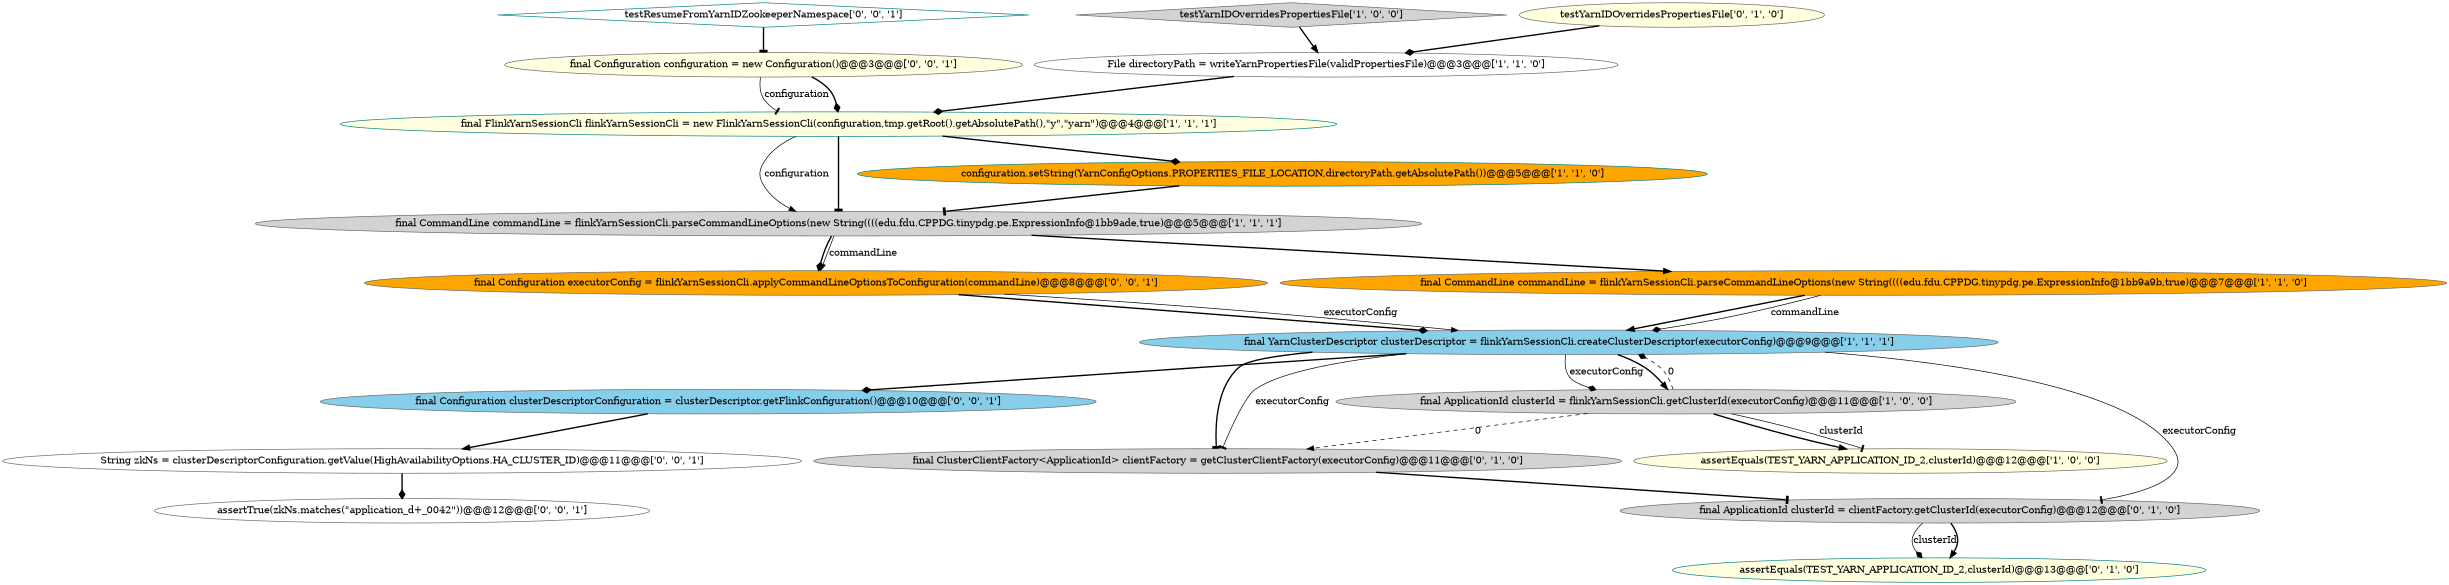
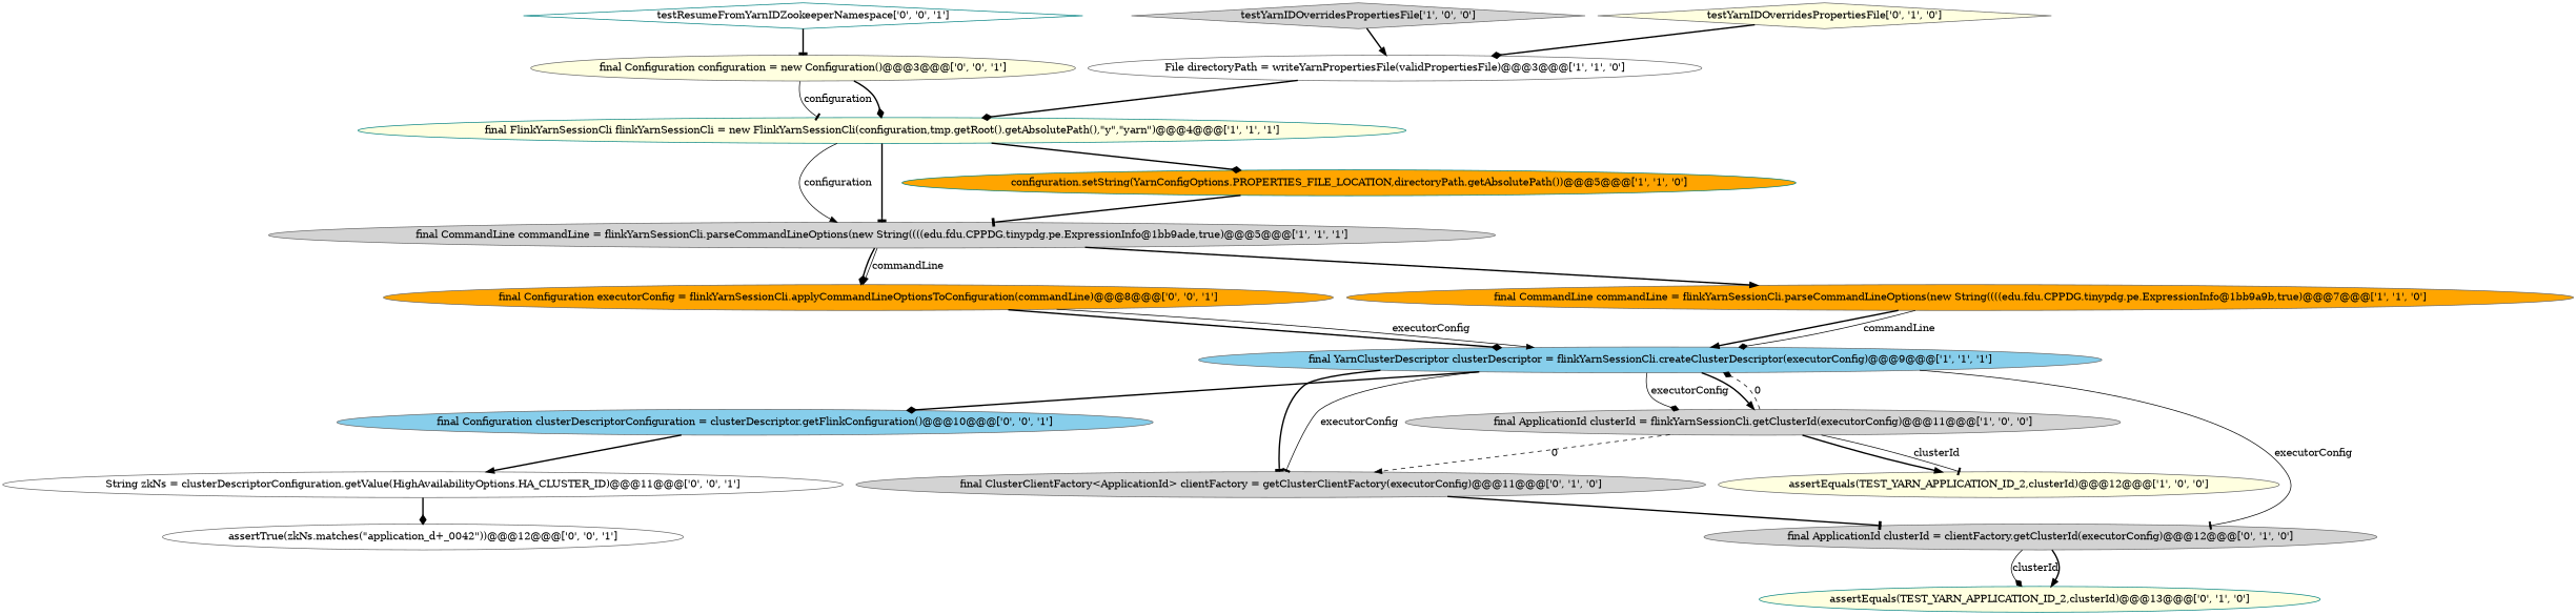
  digraph {
    node [fillcolor=lightgrey shape=ellipse style=filled color=gray40]
    edge [style=bold arrowhead=diamond]
    n1 [label="final CommandLine commandLine = flinkYarnSessionCli.parseCommandLineOptions(new String((((edu.fdu.CPPDG.tinypdg.pe.ExpressionInfo@1bb9ade,true)@@@5@@@['1', '1', '1']"]
    n2 [fillcolor=orange label="final Configuration executorConfig = flinkYarnSessionCli.applyCommandLineOptionsToConfiguration(commandLine)@@@8@@@['0', '0', '1']"]
    n3 [fillcolor=orange label="final CommandLine commandLine = flinkYarnSessionCli.parseCommandLineOptions(new String((((edu.fdu.CPPDG.tinypdg.pe.ExpressionInfo@1bb9a9b,true)@@@7@@@['1', '1', '0']"]
    n4 [fillcolor=white label="String zkNs = clusterDescriptorConfiguration.getValue(HighAvailabilityOptions.HA_CLUSTER_ID)@@@11@@@['0', '0', '1']"]
    n5 [fillcolor=white label="assertTrue(zkNs.matches(\"application_\d+_0042\"))@@@12@@@['0', '0', '1']"]
    n6 [fillcolor=skyblue label="final YarnClusterDescriptor clusterDescriptor = flinkYarnSessionCli.createClusterDescriptor(executorConfig)@@@9@@@['1', '1', '1']"]
    n7 [fillcolor=skyblue label="final Configuration clusterDescriptorConfiguration = clusterDescriptor.getFlinkConfiguration()@@@10@@@['0', '0', '1']"]
    n8 [label="final ClusterClientFactory<ApplicationId> clientFactory = getClusterClientFactory(executorConfig)@@@11@@@['0', '1', '0']"]
    n9 [label="final ApplicationId clusterId = flinkYarnSessionCli.getClusterId(executorConfig)@@@11@@@['1', '0', '0']"]
    n10 [label="final ApplicationId clusterId = clientFactory.getClusterId(executorConfig)@@@12@@@['0', '1', '0']"]
    n11 [fillcolor=lightyellow label="assertEquals(TEST_YARN_APPLICATION_ID_2,clusterId)@@@13@@@['0', '1', '0']" color=teal]
    n12 [fillcolor=white label="testResumeFromYarnIDZookeeperNamespace['0', '0', '1']" shape=diamond color=teal]
    n13 [fillcolor=lightyellow label="final Configuration configuration = new Configuration()@@@3@@@['0', '0', '1']"]
    n14 [label="testYarnIDOverridesPropertiesFile['1', '0', '0']" shape=diamond]
    n15 [fillcolor=white label="File directoryPath = writeYarnPropertiesFile(validPropertiesFile)@@@3@@@['1', '1', '0']"]
-   n16 [fillcolor=lightyellow label="testYarnIDOverridesPropertiesFile['0', '1', '0']"]
+   n16 [fillcolor=lightyellow label="testYarnIDOverridesPropertiesFile['0', '1', '0']" shape=diamond]
    n17 [fillcolor=lightyellow label="assertEquals(TEST_YARN_APPLICATION_ID_2,clusterId)@@@12@@@['1', '0', '0']"]
    n18 [fillcolor=orange label="configuration.setString(YarnConfigOptions.PROPERTIES_FILE_LOCATION,directoryPath.getAbsolutePath())@@@5@@@['1', '1', '0']" color=teal]
    n19 [fillcolor=lightyellow label="final FlinkYarnSessionCli flinkYarnSessionCli = new FlinkYarnSessionCli(configuration,tmp.getRoot().getAbsolutePath(),\"y\",\"yarn\")@@@4@@@['1', '1', '1']" color=teal]
    n1 -> n2
    n1 -> n2 [label=commandLine style=solid arrowhead=normal]
    n1 -> n3 [arrowhead=normal]
    n2 -> n6
    n2 -> n6 [label=executorConfig style=solid arrowhead=normal]
    n3 -> n6 [arrowhead=normal]
    n3 -> n6 [label=commandLine style=solid]
    n4 -> n5
    n6 -> n7
    n6 -> n8 [arrowhead=tee]
    n6 -> n8 [label=executorConfig style=solid arrowhead=tee]
    n6 -> n9 [label=executorConfig style=solid]
    n6 -> n9 [arrowhead=normal]
    n6 -> n10 [label=executorConfig style=solid arrowhead=tee]
    n7 -> n4 [arrowhead=normal]
    n8 -> n10 [arrowhead=tee]
    n9 -> n6 [label=0 style=dashed]
    n9 -> n8 [label=0 style=dashed arrowhead=normal]
    n9 -> n17 [arrowhead=normal]
    n9 -> n17 [label=clusterId style=solid arrowhead=tee]
    n10 -> n11 [label=clusterId style=solid]
    n10 -> n11 [arrowhead=normal]
    n12 -> n13 [arrowhead=tee]
    n13 -> n19 [label=configuration style=solid arrowhead=tee]
    n13 -> n19
    n14 -> n15 [arrowhead=normal]
    n15 -> n19
    n16 -> n15
    n18 -> n1 [arrowhead=tee]
    n19 -> n1 [label=configuration style=solid arrowhead=normal]
    n19 -> n1 [arrowhead=tee]
    n19 -> n18
  }
